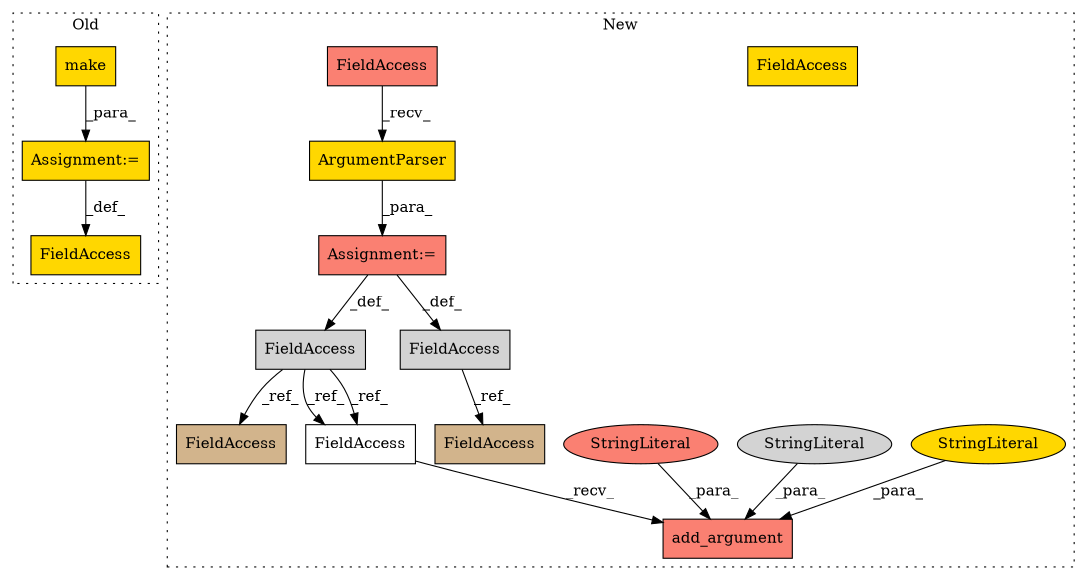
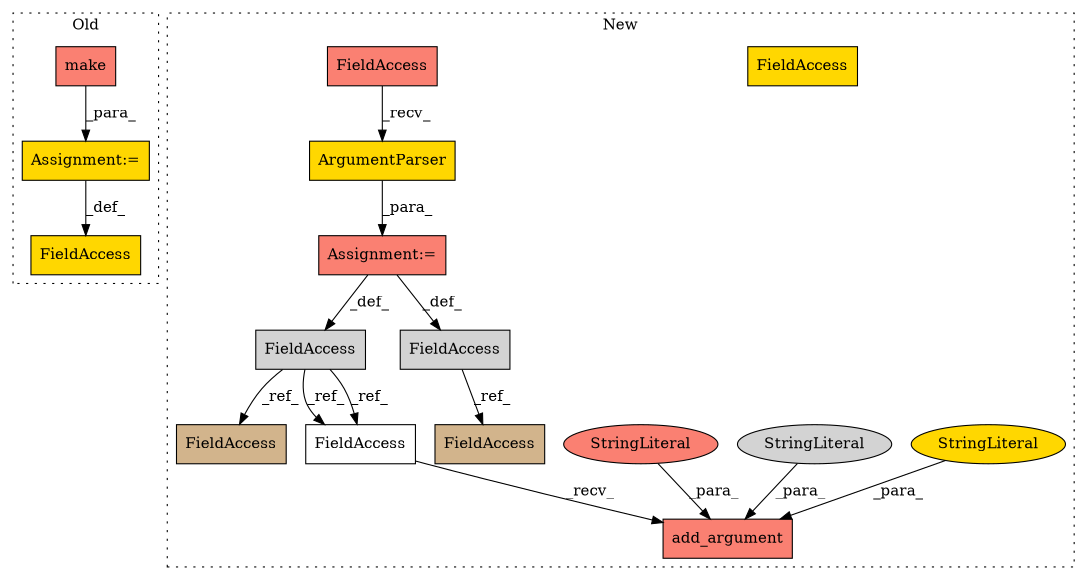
  digraph {
    node [a=22 l=6 s=463 shape=box style=filled fillcolor=salmon]
-   n1 [a=32 l="5,1" label=make s="481,535" fillcolor=gold]
+   n1 [a=32 l="5,1" label=make s="481,535"]
    n2 [l=3 label=FieldAccess s=473 fillcolor=gold]
    n3 [a=7 l=1 label="Assignment:=" s=476 fillcolor=gold]
    n4 [a=32 l="13,1" label=add_argument s="470,541"]
    n5 [a=45 l=3 label=StringLiteral s=492 shape=ellipse fillcolor=gold]
    n6 [a=45 l=31 label=StringLiteral s=510 shape=ellipse fillcolor=lightgrey]
    n7 [a=45 l=13 label=StringLiteral s=496 shape=ellipse]
    n8 [label=FieldAccess fillcolor=gold]
    n9 [label=FieldAccess s=419 fillcolor=lightgrey]
    n10 [a=32 l="15,1" label=ArgumentParser s="435,454" fillcolor=gold]
    n11 [l=8 label=FieldAccess s=426]
    n12 [label=FieldAccess s=555 fillcolor=tan]
    n13 [l=4 label=FieldAccess s=550 fillcolor=lightgrey]
    n14 [l=4 label=FieldAccess s=883 fillcolor=tan]
    n15 [a=7 l=1 label="Assignment:=" s=425]
    n16 [label=FieldAccess fillcolor=white]
    subgraph cluster_1 {
      label=Old
      style=dotted
      n1
      n2
      n3
    }
    subgraph cluster_2 {
      label=New
      style=dotted
      n4
      n5
      n6
      n7
      n8
      n9
      n10
      n11
      n12
      n13
      n14
      n15
      n16
    }
    n1 -> n3 [label=_para_]
    n3 -> n2 [label=_def_]
    n5 -> n4 [label=_para_]
    n6 -> n4 [label=_para_]
    n7 -> n4 [label=_para_]
    n9 -> n12 [label=_ref_]
    n9 -> n16 [label=_ref_]
    n9 -> n16 [label=_ref_]
    n10 -> n15 [label=_para_]
    n11 -> n10 [label=_recv_]
    n13 -> n14 [label=_ref_]
    n15 -> n9 [label=_def_]
    n15 -> n13 [label=_def_]
    n16 -> n4 [label=_recv_]
  }
